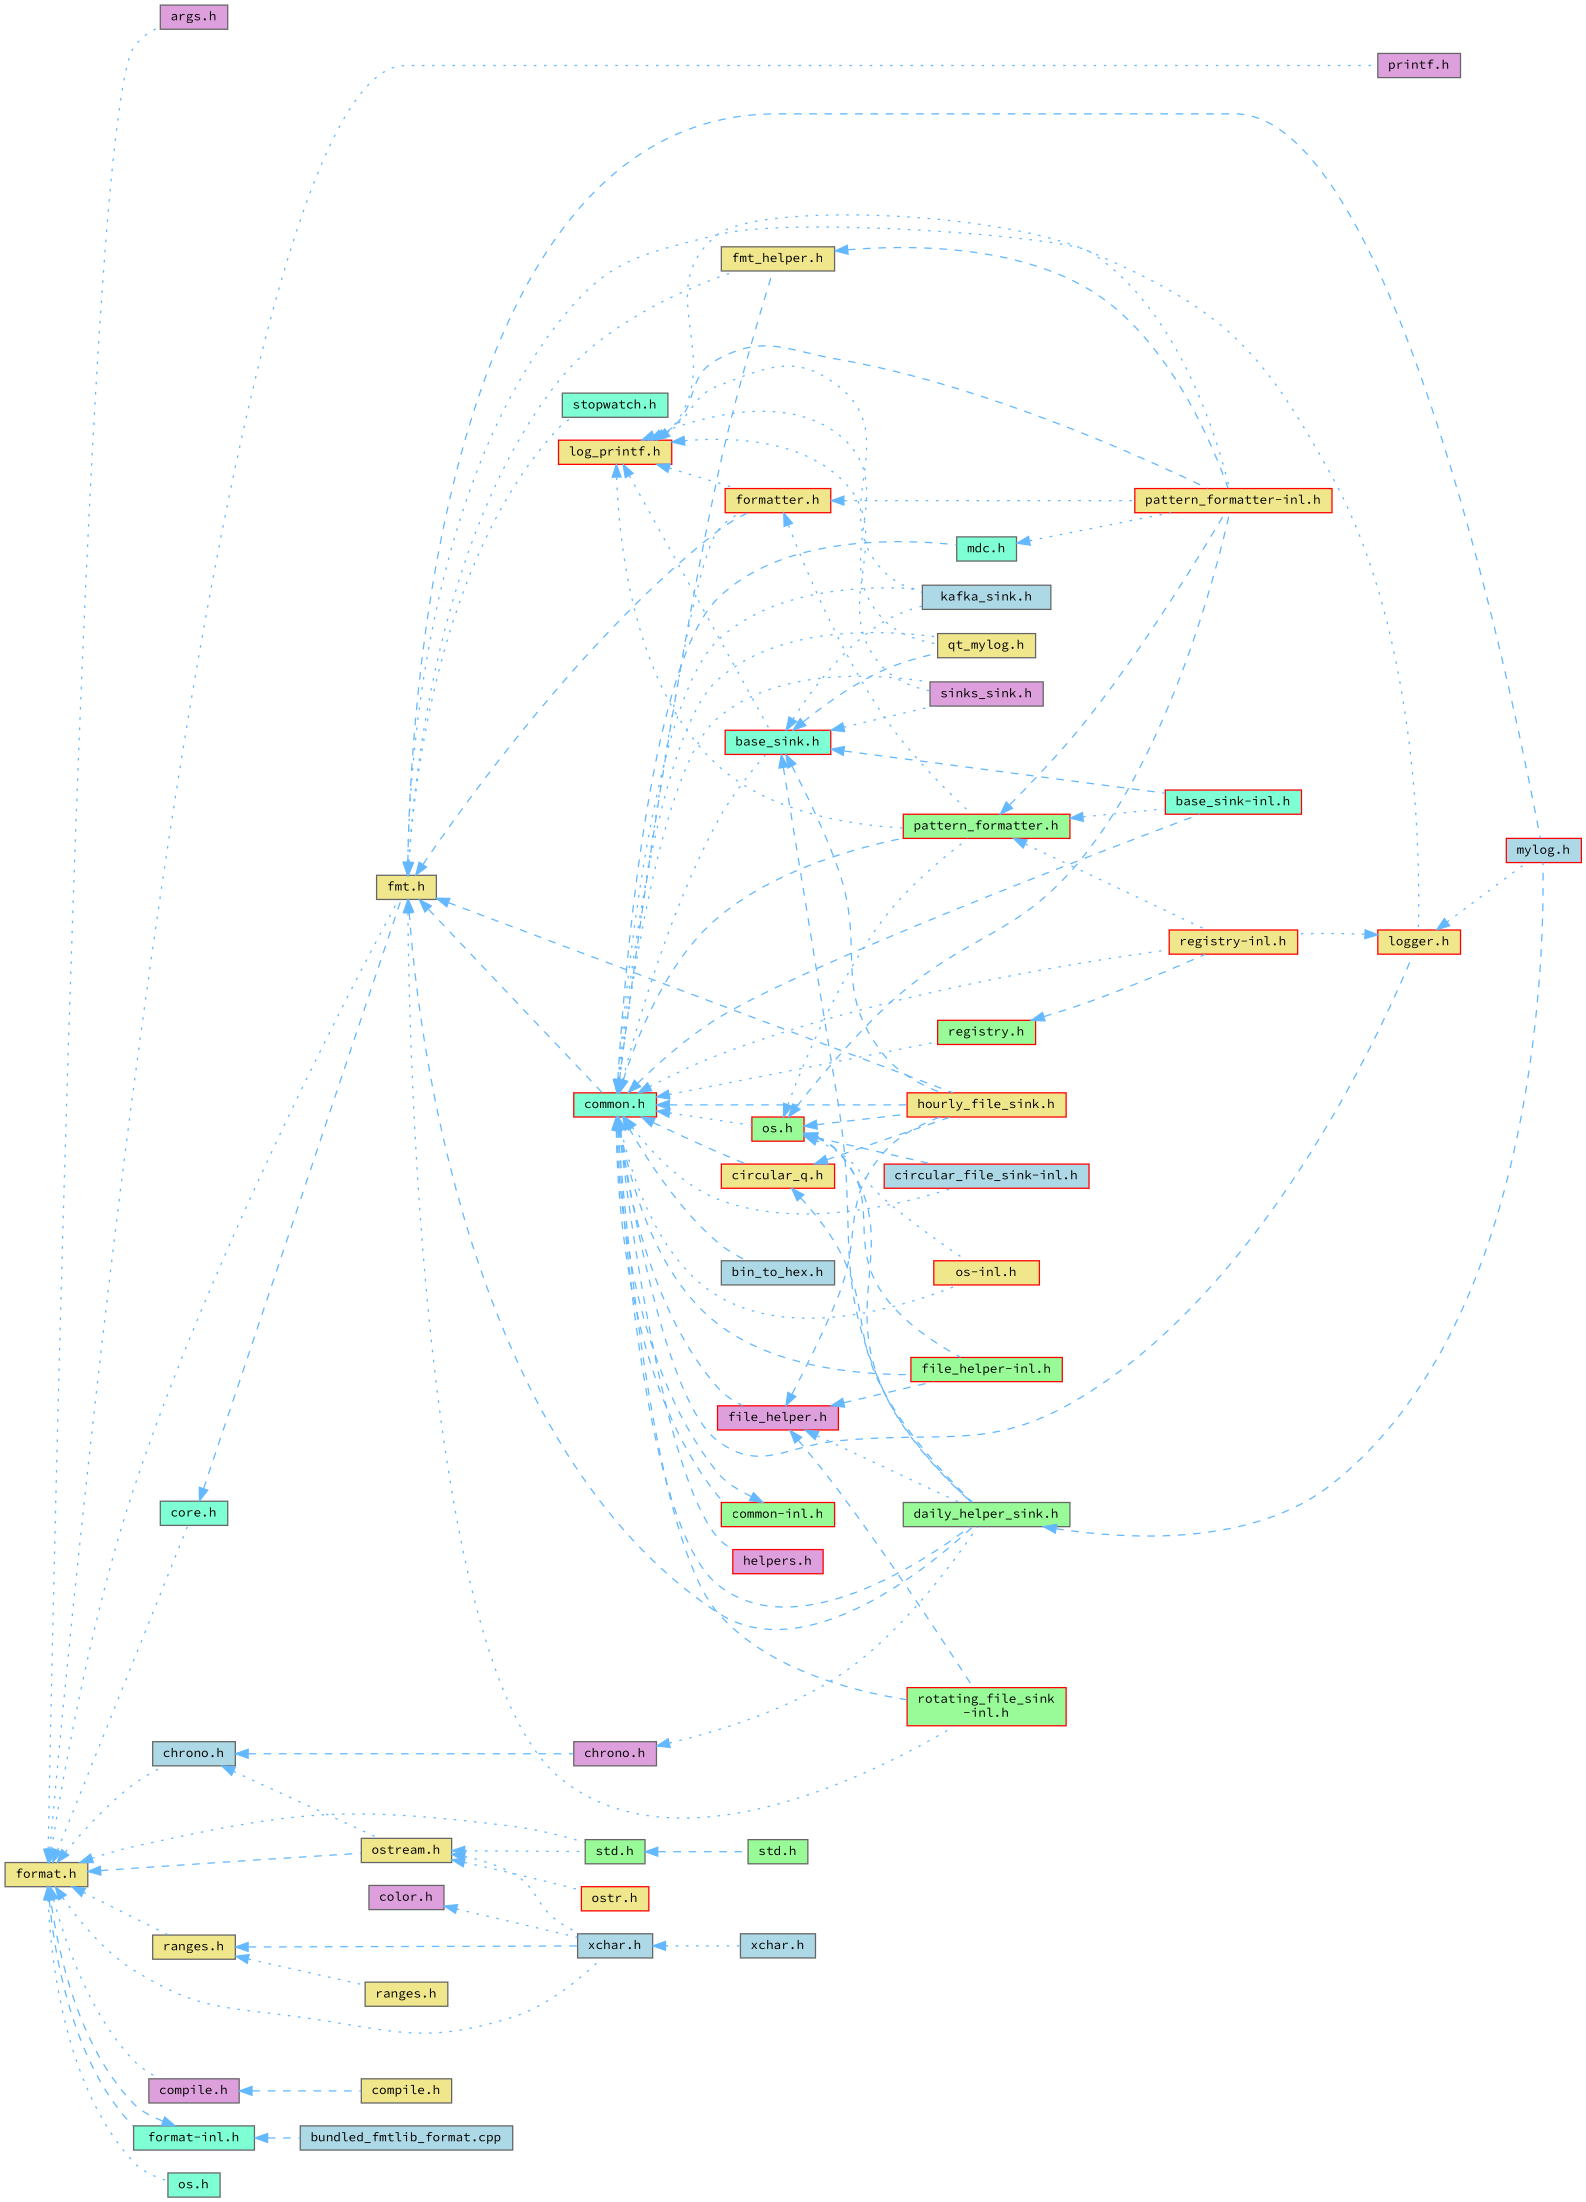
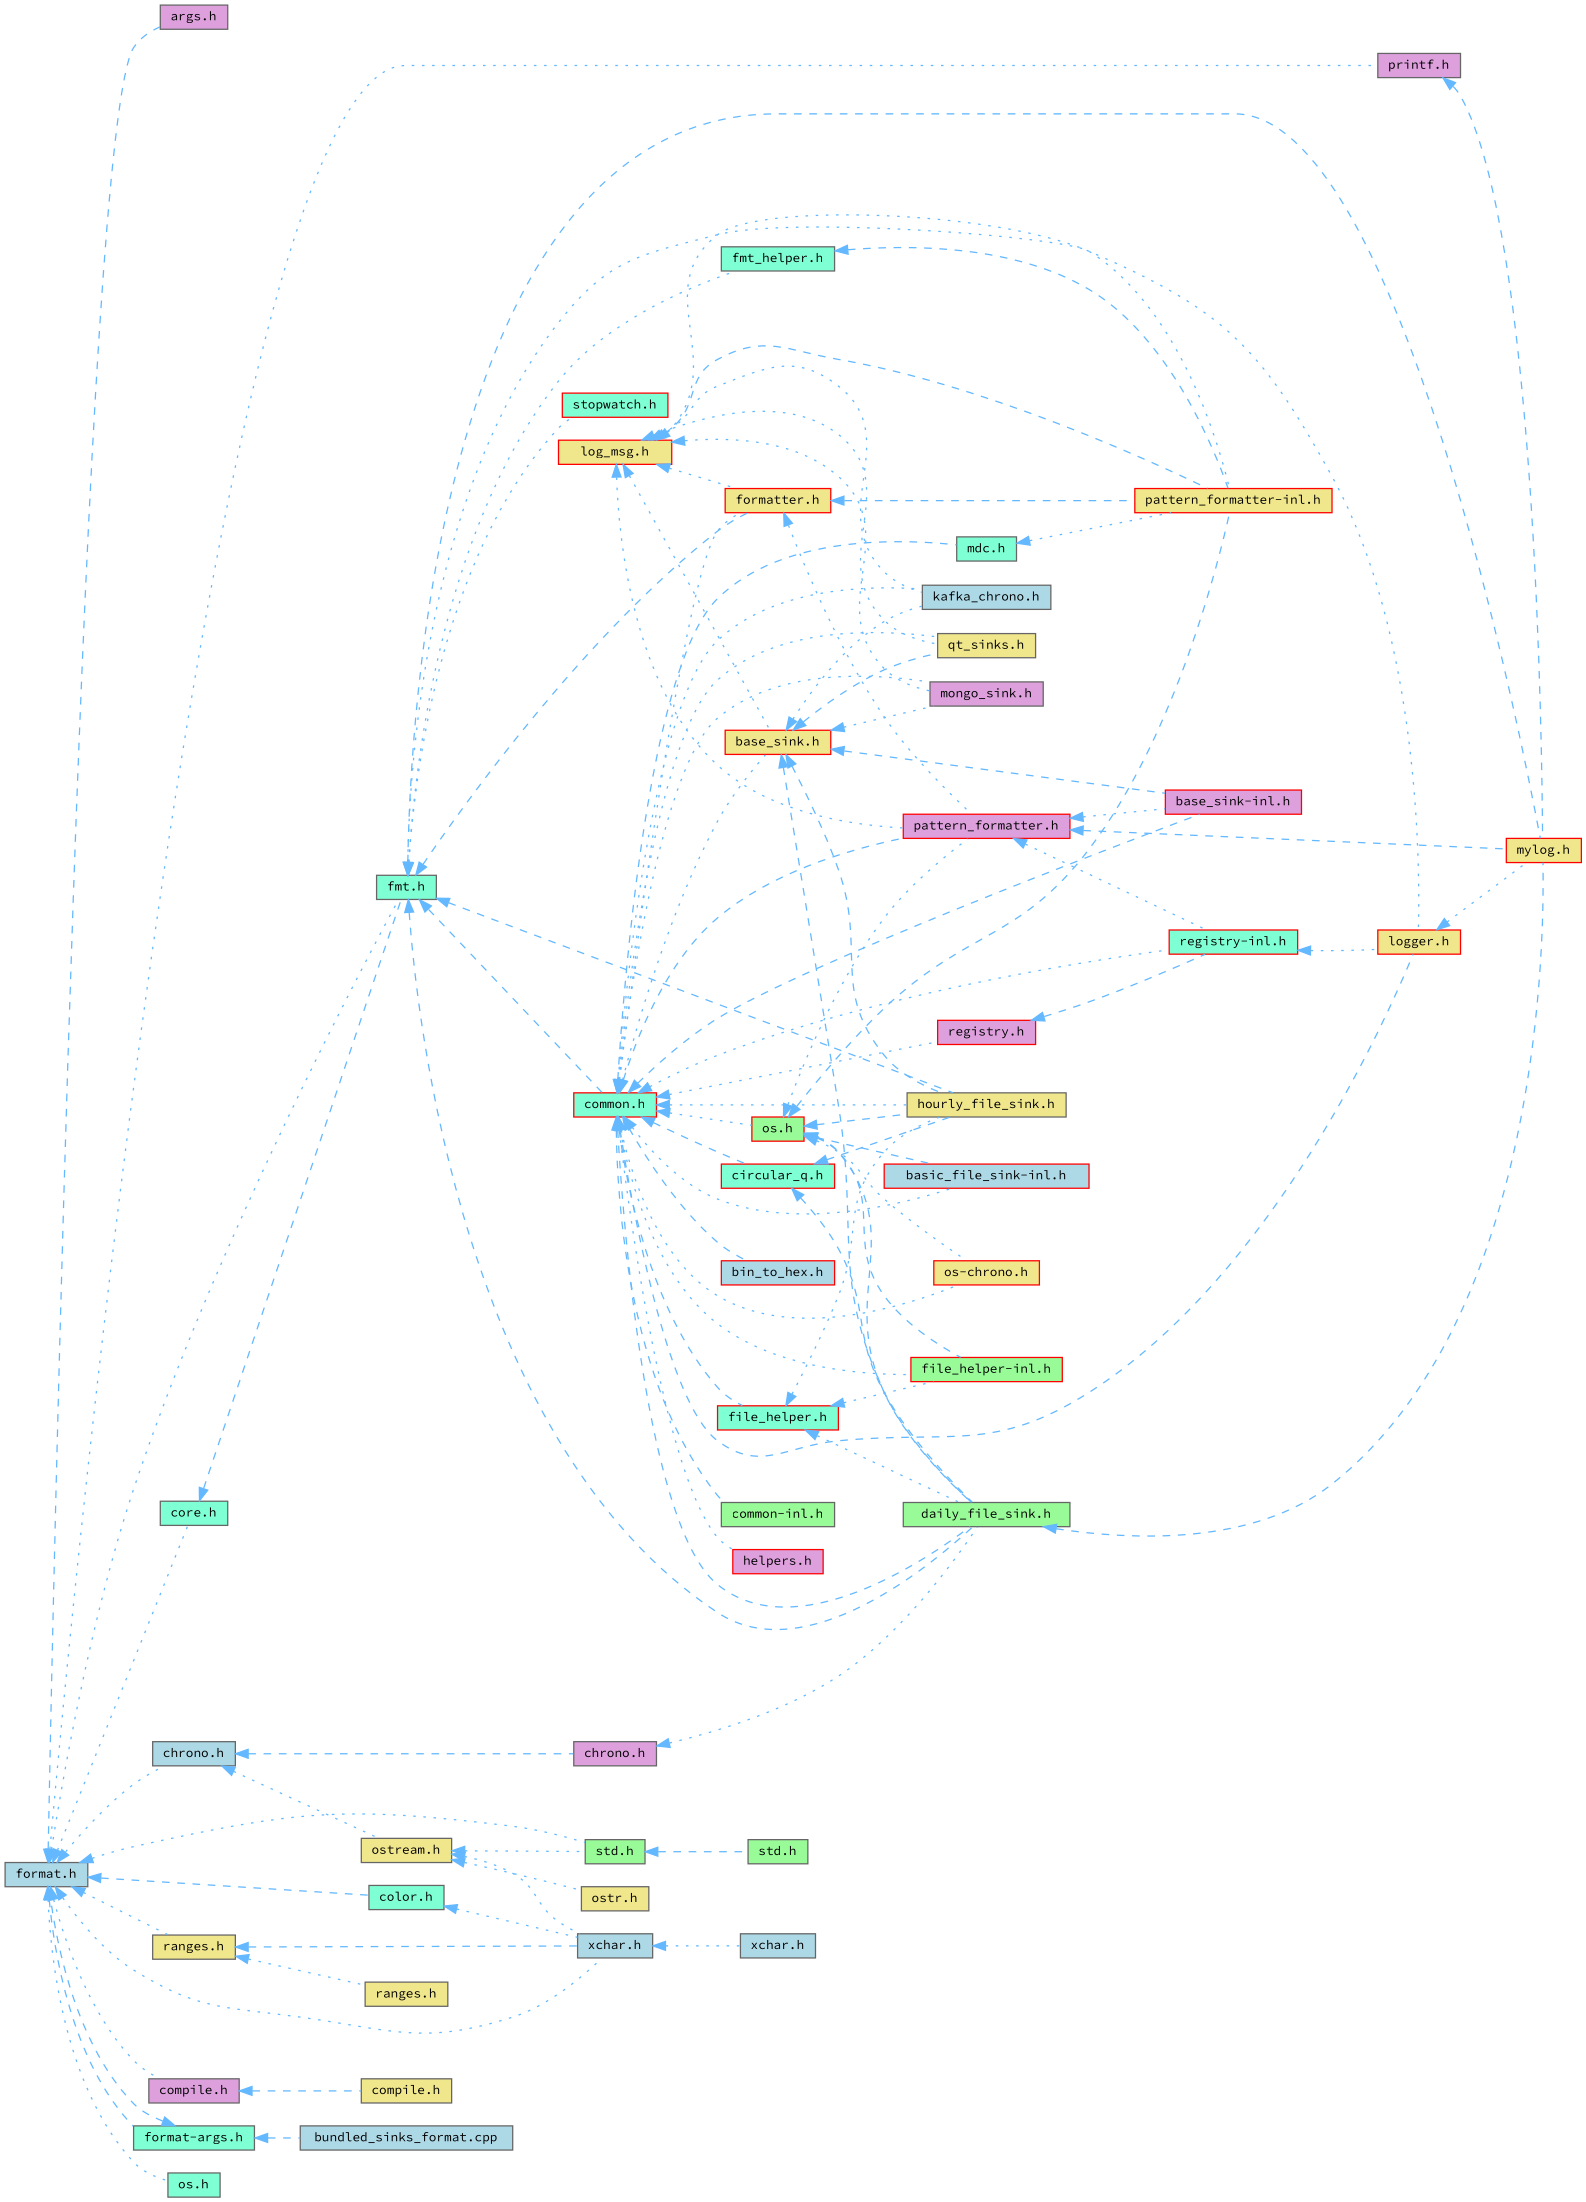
  digraph {
    fontname="Source Code Pro"
    rankdir=LR
    node [color=grey40 fillcolor=khaki fontname="Source Code Pro" fontsize=10 shape=box style=filled]
    edge [color=steelblue1 dir=back fontname="Source Code Pro" fontsize=10 labelfontname=Helvetica labelfontsize=10 style=dotted]
-   n1 [color=gray40 fontcolor=black height=0.2 label="format.h" width=0.4]
+   n1 [color=gray40 fillcolor=lightblue fontcolor=black height=0.2 label="format.h" width=0.4]
    n2 [fillcolor=plum height=0.2 label="args.h" width=0.4]
    n3 [fillcolor=lightblue height=0.2 label="chrono.h" width=0.4]
    n4 [fillcolor=palegreen height=0.2 label="std.h" width=0.4]
    n5 [fillcolor=lightblue height=0.2 label="xchar.h" width=0.4]
-   n6 [fillcolor=plum height=0.2 label="color.h" width=0.4]
+   n6 [fillcolor=aquamarine height=0.2 label="color.h" width=0.4]
    n7 [fillcolor=plum height=0.2 label="compile.h" width=0.4]
    n8 [fillcolor=aquamarine height=0.2 label="core.h" width=0.4]
-   n9 [height=0.2 label="fmt.h" width=0.4]
-   n10 [fillcolor=aquamarine height=0.2 label="format-inl.h" width=0.4]
+   n9 [fillcolor=aquamarine height=0.2 label="fmt.h" width=0.4]
+   n10 [fillcolor=aquamarine height=0.2 label="format-args.h" width=0.4]
    n11 [fillcolor=aquamarine height=0.2 label="os.h" width=0.4]
    n12 [fillcolor=plum height=0.2 label="printf.h" width=0.4]
    n13 [height=0.2 label="ranges.h" width=0.4]
    n14 [fillcolor=plum height=0.2 label="chrono.h" width=0.4]
    n15 [height=0.2 label="ostream.h" width=0.4]
    n16 [fillcolor=palegreen height=0.2 label="std.h" width=0.4]
    n17 [fillcolor=lightblue height=0.2 label="xchar.h" width=0.4]
    n18 [height=0.2 label="compile.h" width=0.4]
-   n19 [fillcolor=palegreen height=0.2 label="daily_helper_sink.h" width=0.4]
-   n20 [color=red fillcolor=lightblue height=0.2 label="mylog.h" width=0.4]
+   n19 [fillcolor=palegreen height=0.2 label="daily_file_sink.h" width=0.4]
+   n20 [color=red height=0.2 label="mylog.h" width=0.4]
    n21 [color=red fillcolor=aquamarine height=0.2 label="common.h" width=0.4]
-   n22 [color=red height=0.2 label="hourly_file_sink.h" width=0.4]
-   n23 [color=red fillcolor=palegreen height=0.2 label="rotating_file_sink\l-inl.h" width=0.4]
-   n24 [height=0.2 label="fmt_helper.h" width=0.4]
+   n22 [height=0.2 label="hourly_file_sink.h" width=0.4]
+   n24 [fillcolor=aquamarine height=0.2 label="fmt_helper.h" width=0.4]
    n25 [color=red height=0.2 label="pattern_formatter-inl.h" width=0.4]
    n26 [color=red height=0.2 label="formatter.h" width=0.4]
-   n27 [fillcolor=aquamarine height=0.2 label="stopwatch.h" width=0.4]
-   n28 [fillcolor=lightblue height=0.2 label="bundled_fmtlib_format.cpp" width=0.4]
+   n27 [color=red fillcolor=aquamarine height=0.2 label="stopwatch.h" width=0.4]
+   n28 [fillcolor=lightblue height=0.2 label="bundled_sinks_format.cpp" width=0.4]
    n29 [height=0.2 label="ranges.h" width=0.4]
-   n30 [color=red height=0.2 label="ostr.h" width=0.4]
-   n31 [color=red fillcolor=aquamarine height=0.2 label="base_sink-inl.h" width=0.4]
-   n32 [color=red fillcolor=aquamarine height=0.2 label="base_sink.h" width=0.4]
-   n33 [fillcolor=lightblue height=0.2 label="kafka_sink.h" width=0.4]
-   n34 [fillcolor=plum height=0.2 label="sinks_sink.h" width=0.4]
-   n35 [height=0.2 label="qt_mylog.h" width=0.4]
-   n36 [color=red fillcolor=lightblue height=0.2 label="circular_file_sink-inl.h" width=0.4]
-   n37 [fillcolor=lightblue height=0.2 label="bin_to_hex.h" width=0.4]
-   n38 [color=red height=0.2 label="circular_q.h" width=0.4]
-   n39 [color=red fillcolor=palegreen height=0.2 label="common-inl.h" width=0.4]
+   n30 [height=0.2 label="ostr.h" width=0.4]
+   n31 [color=red fillcolor=plum height=0.2 label="base_sink-inl.h" width=0.4]
+   n32 [color=red height=0.2 label="base_sink.h" width=0.4]
+   n33 [fillcolor=lightblue height=0.2 label="kafka_chrono.h" width=0.4]
+   n34 [fillcolor=plum height=0.2 label="mongo_sink.h" width=0.4]
+   n35 [height=0.2 label="qt_sinks.h" width=0.4]
+   n36 [color=red fillcolor=lightblue height=0.2 label="basic_file_sink-inl.h" width=0.4]
+   n37 [color=red fillcolor=lightblue height=0.2 label="bin_to_hex.h" width=0.4]
+   n38 [color=red fillcolor=aquamarine height=0.2 label="circular_q.h" width=0.4]
+   n39 [fillcolor=palegreen height=0.2 label="common-inl.h" width=0.4]
    n40 [color=red fillcolor=palegreen height=0.2 label="file_helper-inl.h" width=0.4]
-   n41 [color=red fillcolor=plum height=0.2 label="file_helper.h" width=0.4]
+   n41 [color=red fillcolor=aquamarine height=0.2 label="file_helper.h" width=0.4]
    n42 [color=red fillcolor=plum height=0.2 label="helpers.h" width=0.4]
-   n43 [color=red fillcolor=palegreen height=0.2 label="pattern_formatter.h" width=0.4]
-   n44 [color=red height=0.2 label="registry-inl.h" width=0.4]
+   n43 [color=red fillcolor=plum height=0.2 label="pattern_formatter.h" width=0.4]
+   n44 [color=red fillcolor=aquamarine height=0.2 label="registry-inl.h" width=0.4]
    n45 [color=red height=0.2 label="logger.h" width=0.4]
    n46 [fillcolor=aquamarine height=0.2 label="mdc.h" width=0.4]
-   n47 [color=red height=0.2 label="os-inl.h" width=0.4]
+   n47 [color=red height=0.2 label="os-chrono.h" width=0.4]
    n48 [color=red fillcolor=palegreen height=0.2 label="os.h" width=0.4]
-   n49 [color=red fillcolor=palegreen height=0.2 label="registry.h" width=0.4]
-   n50 [color=red height=0.2 label="log_printf.h" width=0.4]
-   n1 -> n2
+   n49 [color=red fillcolor=plum height=0.2 label="registry.h" width=0.4]
+   n50 [color=red height=0.2 label="log_msg.h" width=0.4]
+   n1 -> n2 [style=dashed]
    n1 -> n3
    n1 -> n4
    n1 -> n5
-   n1 -> n15 [style=dashed]
+   n1 -> n6 [style=dashed]
    n1 -> n7
    n1 -> n8
    n1 -> n9
    n1 -> n10 [style=dashed]
    n1 -> n11
    n1 -> n12
    n1 -> n13
    n3 -> n14 [style=dashed]
    n3 -> n15
    n4 -> n16 [style=dashed]
    n5 -> n17
    n6 -> n5
    n7 -> n18 [style=dashed]
    n8 -> n9 [style=dashed]
    n9 -> n19 [style=dashed]
    n9 -> n20 [style=dashed]
    n9 -> n21 [style=dashed]
    n9 -> n22 [style=dashed]
-   n9 -> n23
    n9 -> n24
    n9 -> n25
    n9 -> n26 [style=dashed]
    n9 -> n27
    n10 -> n1 [style=dashed]
    n10 -> n28 [style=dashed]
+   n12 -> n20 [style=dashed]
    n13 -> n5 [style=dashed]
    n13 -> n29
    n14 -> n19
    n15 -> n4
    n15 -> n5
    n15 -> n30
    n19 -> n20 [style=dashed]
    n21 -> n19 [style=dashed]
-   n21 -> n22 [style=dashed]
-   n21 -> n23 [style=dashed]
-   n21 -> n24 [style=dashed]
+   n21 -> n22
    n21 -> n26
    n21 -> n31 [style=dashed]
    n21 -> n32
    n21 -> n33
    n21 -> n34
    n21 -> n35
    n21 -> n36
    n21 -> n37 [style=dashed]
    n21 -> n38 [style=dashed]
    n21 -> n39 [style=dashed]
-   n21 -> n40 [style=dashed]
+   n21 -> n40
    n21 -> n41 [style=dashed]
-   n21 -> n42 [style=dashed]
+   n21 -> n42
    n21 -> n43 [style=dashed]
    n21 -> n44
    n21 -> n45 [style=dashed]
    n21 -> n46 [style=dashed]
    n21 -> n47
    n21 -> n48
    n21 -> n49
    n24 -> n25 [style=dashed]
-   n26 -> n25
+   n26 -> n25 [style=dashed]
    n26 -> n43
    n32 -> n19 [style=dashed]
    n32 -> n22 [style=dashed]
    n32 -> n31 [style=dashed]
    n32 -> n33
    n32 -> n34
    n32 -> n35 [style=dashed]
    n38 -> n19 [style=dashed]
    n38 -> n22 [style=dashed]
-   n39 -> n21 [style=dashed]
    n41 -> n19
-   n41 -> n22 [style=dashed]
-   n41 -> n23 [style=dashed]
-   n41 -> n40 [style=dashed]
-   n43 -> n25 [style=dashed]
+   n41 -> n22
+   n41 -> n40
+   n43 -> n20 [style=dashed]
    n43 -> n31
    n43 -> n44
    n45 -> n20
-   n45 -> n44
+   n44 -> n45
    n46 -> n25
    n48 -> n19 [style=dashed]
    n48 -> n22 [style=dashed]
    n48 -> n25 [style=dashed]
    n48 -> n36 [style=dashed]
    n48 -> n40 [style=dashed]
    n48 -> n43
    n48 -> n47
    n49 -> n44 [style=dashed]
    n50 -> n25 [style=dashed]
    n50 -> n26
    n50 -> n32
    n50 -> n33
    n50 -> n34
    n50 -> n35
    n50 -> n43
    n50 -> n45
  }
